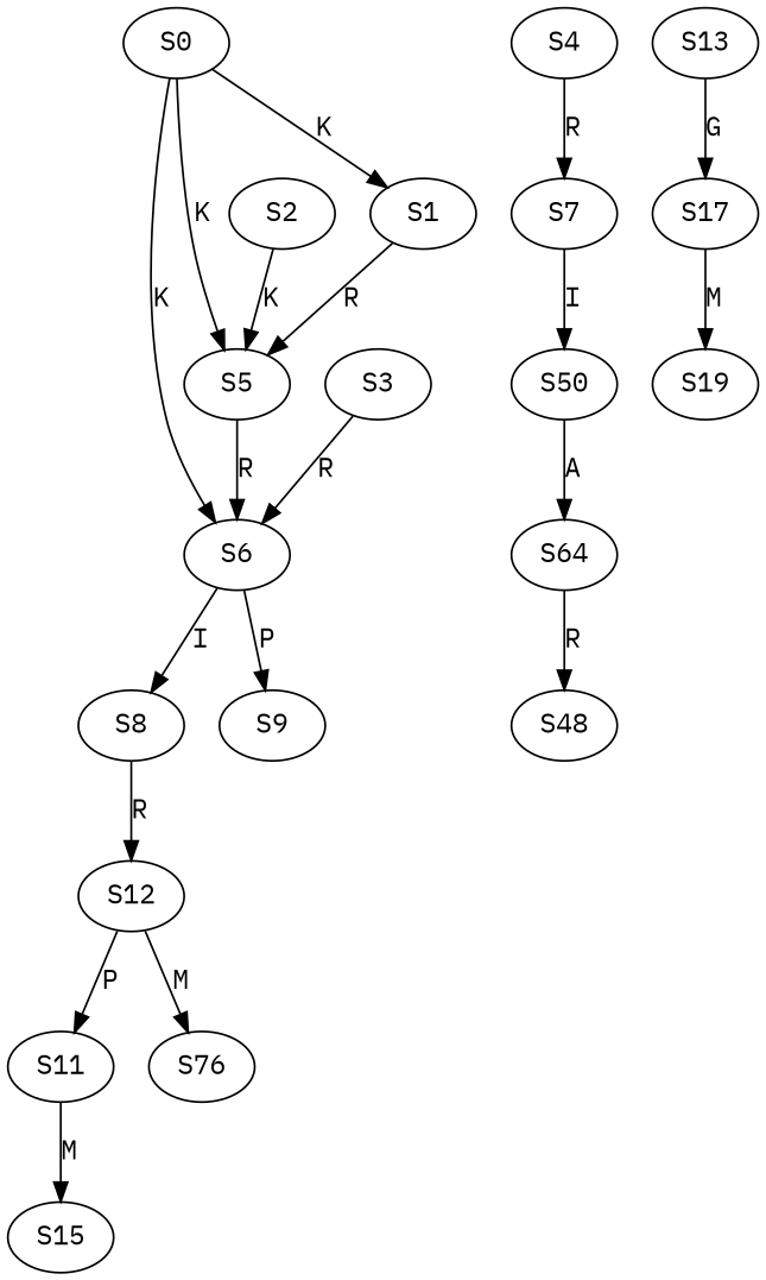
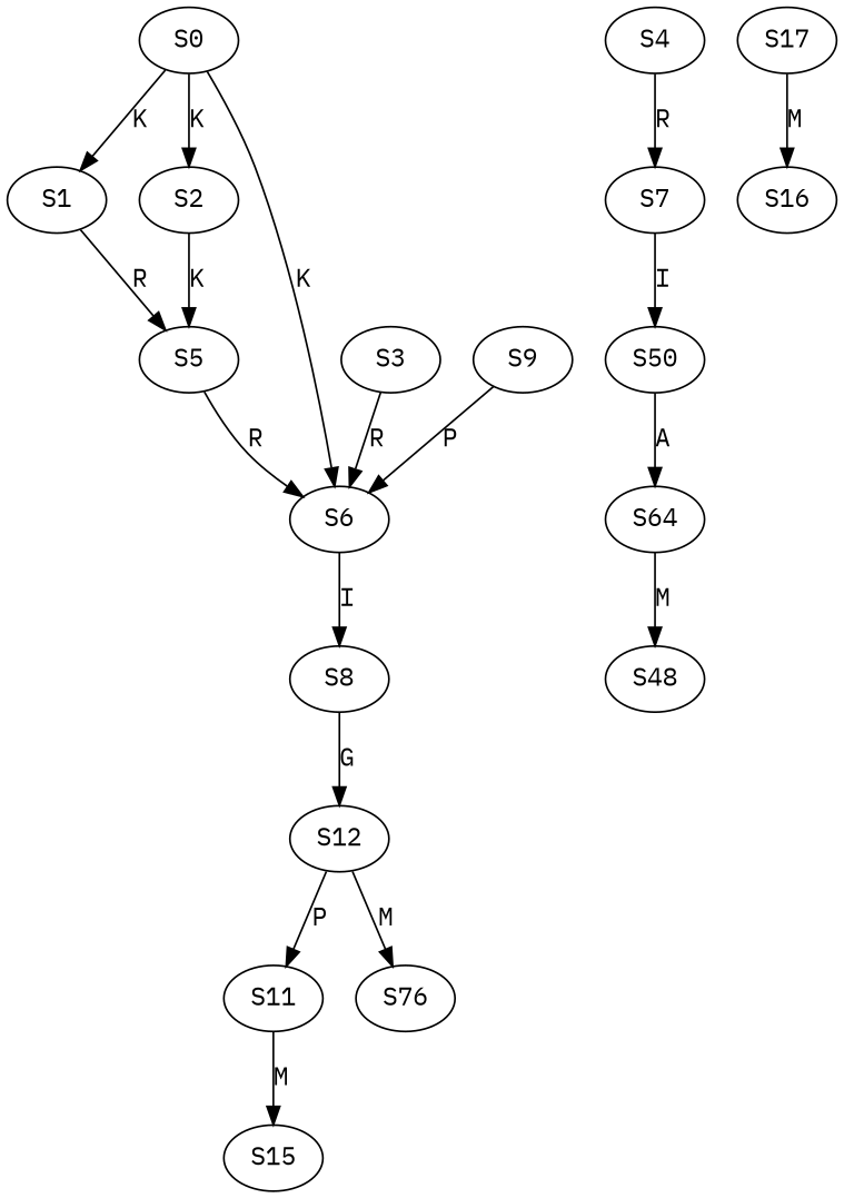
  strict digraph {
    fontname="IBM Plex Mono"
    node [fontname="IBM Plex Mono"]
    edge [fontname="IBM Plex Mono"]
    S0
    S1
    S2
    S6
    S5
    S3
    S4
    S7
    S8
    S9
    n11 [label=S50]
    S12
    n13 [label=S64]
    S11
    S15
    n16 [label=S76]
-   S13
    S17
    n19 [label=S48]
-   S19
+   S19 [label=S16]
    S0 -> S1 [label=K]
-   S0 -> S5 [label=K]
+   S0 -> S2 [label=K]
    S0 -> S6 [label=K]
    S1 -> S5 [label=R]
    S2 -> S5 [label=K]
    S6 -> S8 [label=I]
-   S6 -> S9 [label=P]
+   S9 -> S6 [label=P]
    S5 -> S6 [label=R]
    S3 -> S6 [label=R]
    S4 -> S7 [label=R]
    S7 -> n11 [label=I]
-   S8 -> S12 [label=R]
+   S8 -> S12 [label=G]
    n11 -> n13 [label=A]
    S12 -> S11 [label=P]
    S12 -> n16 [label=M]
-   n13 -> n19 [label=R]
+   n13 -> n19 [label=M]
    S11 -> S15 [label=M]
-   S13 -> S17 [label=G]
    S17 -> S19 [label=M]
  }
